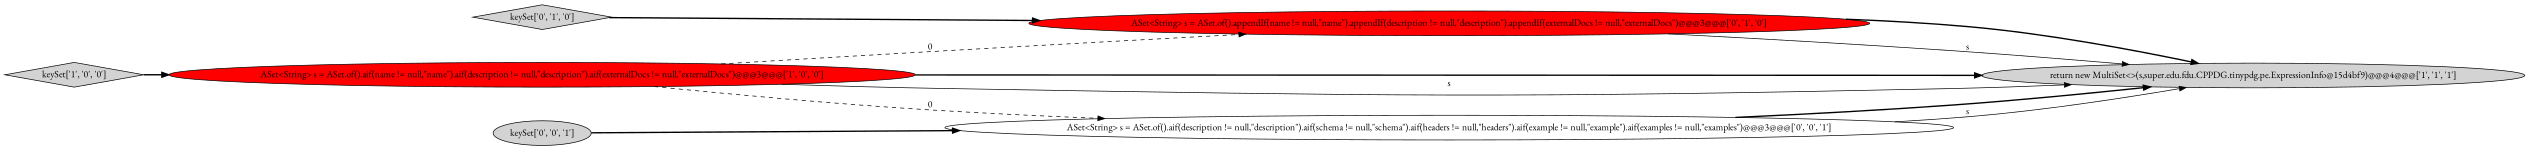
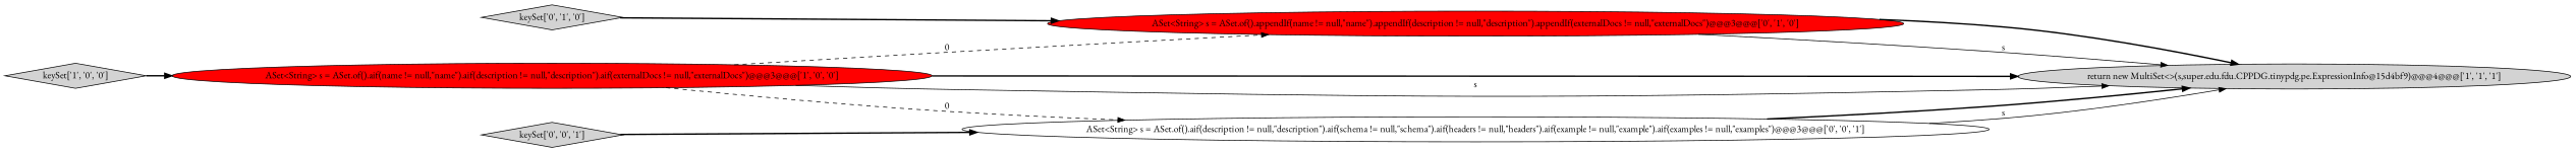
  digraph {
    rankdir=LR
    fontname="EB Garamond"
    node [fillcolor=lightgray shape=ellipse style=filled fontname="EB Garamond"]
    edge [style=bold fontname="EB Garamond"]
    n1 [label="return new MultiSet<>(s,super.edu.fdu.CPPDG.tinypdg.pe.ExpressionInfo@15d4bf9)@@@4@@@['1', '1', '1']"]
    n2 [fillcolor=white label="ASet<String> s = ASet.of().aif(description != null,\"description\").aif(schema != null,\"schema\").aif(headers != null,\"headers\").aif(example != null,\"example\").aif(examples != null,\"examples\")@@@3@@@['0', '0', '1']"]
    n3 [label="keySet['0', '1', '0']" shape=diamond]
    n4 [fillcolor=red label="ASet<String> s = ASet.of().appendIf(name != null,\"name\").appendIf(description != null,\"description\").appendIf(externalDocs != null,\"externalDocs\")@@@3@@@['0', '1', '0']"]
    n5 [fillcolor=red label="ASet<String> s = ASet.of().aif(name != null,\"name\").aif(description != null,\"description\").aif(externalDocs != null,\"externalDocs\")@@@3@@@['1', '0', '0']"]
-   n6 [label="keySet['0', '0', '1']"]
+   n6 [label="keySet['0', '0', '1']" shape=diamond]
    n7 [label="keySet['1', '0', '0']" shape=diamond]
    n2 -> n1
    n2 -> n1 [label=s style=solid]
    n3 -> n4
    n4 -> n1
    n4 -> n1 [label=s style=solid]
    n5 -> n1
    n5 -> n1 [label=s style=solid]
    n5 -> n2 [label=0 style=dashed]
    n5 -> n4 [label=0 style=dashed]
    n6 -> n2
    n7 -> n5
  }
